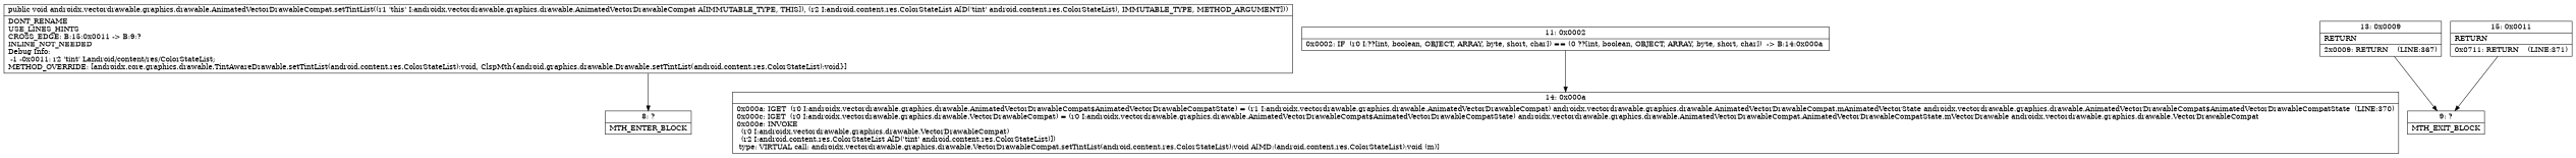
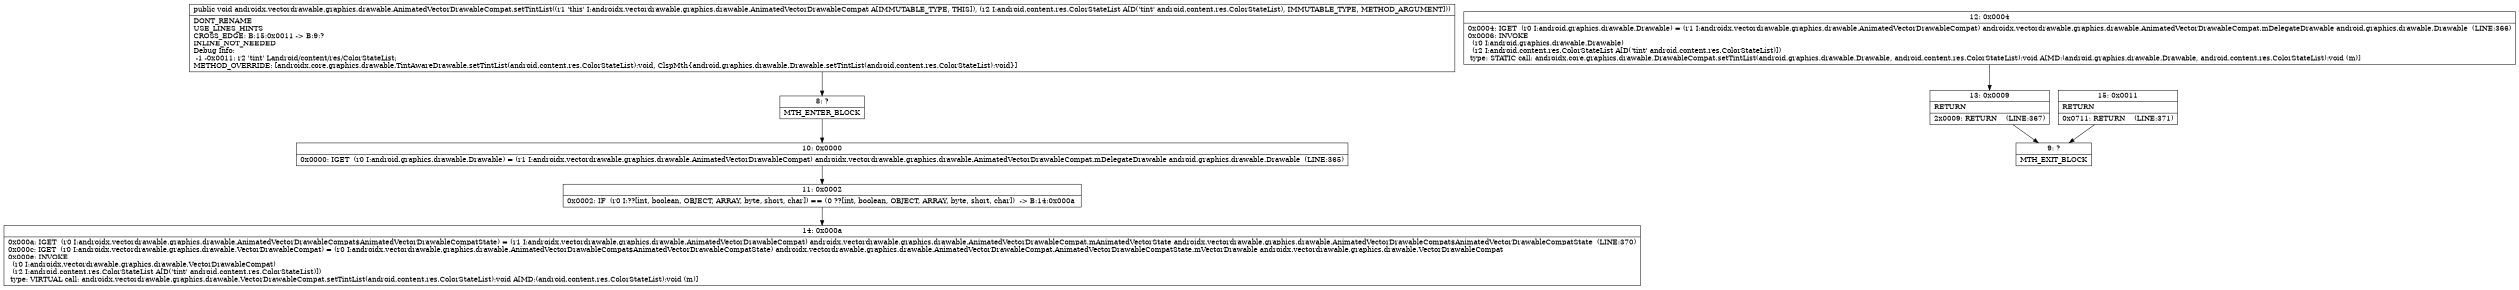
  digraph {
    node [shape=record]
    n1 [label="{8\:\ ?|MTH_ENTER_BLOCK\l}"]
+   n2 [label="{10\:\ 0x0000|0x0000: IGET  (r0 I:android.graphics.drawable.Drawable) = (r1 I:androidx.vectordrawable.graphics.drawable.AnimatedVectorDrawableCompat) androidx.vectordrawable.graphics.drawable.AnimatedVectorDrawableCompat.mDelegateDrawable android.graphics.drawable.Drawable  (LINE:365)\l}"]
    n3 [label="{11\:\ 0x0002|0x0002: IF  (r0 I:??[int, boolean, OBJECT, ARRAY, byte, short, char]) == (0 ??[int, boolean, OBJECT, ARRAY, byte, short, char])  \-\> B:14:0x000a \l}"]
    n4 [label="{14\:\ 0x000a|0x000a: IGET  (r0 I:androidx.vectordrawable.graphics.drawable.AnimatedVectorDrawableCompat$AnimatedVectorDrawableCompatState) = (r1 I:androidx.vectordrawable.graphics.drawable.AnimatedVectorDrawableCompat) androidx.vectordrawable.graphics.drawable.AnimatedVectorDrawableCompat.mAnimatedVectorState androidx.vectordrawable.graphics.drawable.AnimatedVectorDrawableCompat$AnimatedVectorDrawableCompatState  (LINE:370)\l0x000c: IGET  (r0 I:androidx.vectordrawable.graphics.drawable.VectorDrawableCompat) = (r0 I:androidx.vectordrawable.graphics.drawable.AnimatedVectorDrawableCompat$AnimatedVectorDrawableCompatState) androidx.vectordrawable.graphics.drawable.AnimatedVectorDrawableCompat.AnimatedVectorDrawableCompatState.mVectorDrawable androidx.vectordrawable.graphics.drawable.VectorDrawableCompat \l0x000e: INVOKE  \l  (r0 I:androidx.vectordrawable.graphics.drawable.VectorDrawableCompat)\l  (r2 I:android.content.res.ColorStateList A[D('tint' android.content.res.ColorStateList)])\l type: VIRTUAL call: androidx.vectordrawable.graphics.drawable.VectorDrawableCompat.setTintList(android.content.res.ColorStateList):void A[MD:(android.content.res.ColorStateList):void (m)]\l}"]
+   n5 [label="{12\:\ 0x0004|0x0004: IGET  (r0 I:android.graphics.drawable.Drawable) = (r1 I:androidx.vectordrawable.graphics.drawable.AnimatedVectorDrawableCompat) androidx.vectordrawable.graphics.drawable.AnimatedVectorDrawableCompat.mDelegateDrawable android.graphics.drawable.Drawable  (LINE:366)\l0x0006: INVOKE  \l  (r0 I:android.graphics.drawable.Drawable)\l  (r2 I:android.content.res.ColorStateList A[D('tint' android.content.res.ColorStateList)])\l type: STATIC call: androidx.core.graphics.drawable.DrawableCompat.setTintList(android.graphics.drawable.Drawable, android.content.res.ColorStateList):void A[MD:(android.graphics.drawable.Drawable, android.content.res.ColorStateList):void (m)]\l}"]
    n6 [label="{13\:\ 0x0009|RETURN\l|2x0009: RETURN    (LINE:367)\l}"]
    n7 [label="{9\:\ ?|MTH_EXIT_BLOCK\l}"]
    n8 [label="{15\:\ 0x0011|RETURN\l|0x0711: RETURN    (LINE:371)\l}"]
    n9 [label="{public void androidx.vectordrawable.graphics.drawable.AnimatedVectorDrawableCompat.setTintList((r1 'this' I:androidx.vectordrawable.graphics.drawable.AnimatedVectorDrawableCompat A[IMMUTABLE_TYPE, THIS]), (r2 I:android.content.res.ColorStateList A[D('tint' android.content.res.ColorStateList), IMMUTABLE_TYPE, METHOD_ARGUMENT]))  | DONT_RENAME\lUSE_LINES_HINTS\lCROSS_EDGE: B:15:0x0011 \-\> B:9:?\lINLINE_NOT_NEEDED\lDebug Info:\l  \-1 \-0x0011: r2 'tint' Landroid\/content\/res\/ColorStateList;\lMETHOD_OVERRIDE: [androidx.core.graphics.drawable.TintAwareDrawable.setTintList(android.content.res.ColorStateList):void, ClspMth\{android.graphics.drawable.Drawable.setTintList(android.content.res.ColorStateList):void\}]\l}"]
+   n1 -> n2
+   n2 -> n3
    n3 -> n4
+   n5 -> n6
    n6 -> n7
    n8 -> n7
    n9 -> n1
  }
